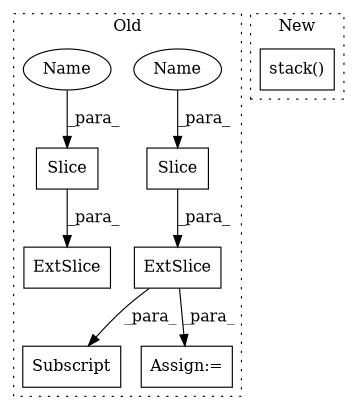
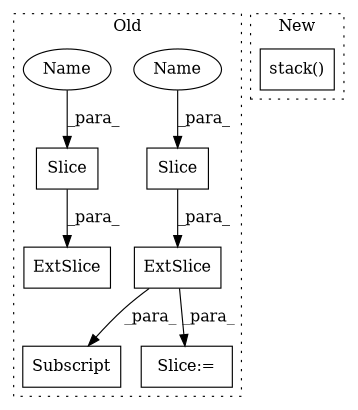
  digraph {
    node [a=80 l=11 s=4883 shape=box]
    n1 [label=Slice]
    n2 [a=85 l=4 label=ExtSlice s=4835]
    n3 [label=Slice s=4687]
    n4 [a=63 l="66,0" label=Subscript s="4634,0"]
    n5 [a=85 l=4 label=ExtSlice s=4634]
-   n6 [a=68 l=3 label="Assign:=" s=4590]
+   n6 [a=68 l=3 label="Slice:=" s=4590]
    n7 [a=87 label=Name s=4687 shape=ellipse]
    n8 [a=87 label=Name shape=ellipse]
    n9 [a=75 l="12,1" label="stack()" s="3797,3839"]
    subgraph cluster_1 {
      label=Old
      style=dotted
      n1
      n2
      n3
      n4
      n5
      n6
      n7
      n8
    }
    subgraph cluster_2 {
      label=New
      style=dotted
      n9
    }
    n1 -> n2 [label=_para_]
    n3 -> n5 [label=_para_]
    n5 -> n4 [label=_para_]
    n5 -> n6 [label=_para_]
    n7 -> n3 [label=_para_]
    n8 -> n1 [label=_para_]
  }
